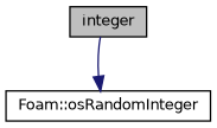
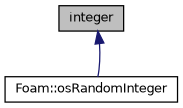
  digraph {
    rankdir=TB
    node [color=black fontname=Helvetica fontsize=10 shape=record]
    n1 [fillcolor=grey75 fontcolor=black height=0.2 label=integer style=filled width=0.4]
    n2 [height=0.2 label="Foam::osRandomInteger" width=0.4]
-   n1 -> n2 [color=midnightblue fontname=Helvetica fontsize=10 labelfontname=Helvetica labelfontsize=10 style=solid]
+   n2 -> n1 [color=midnightblue fontname=Helvetica fontsize=10 labelfontname=Helvetica labelfontsize=10 style=solid]
  }
